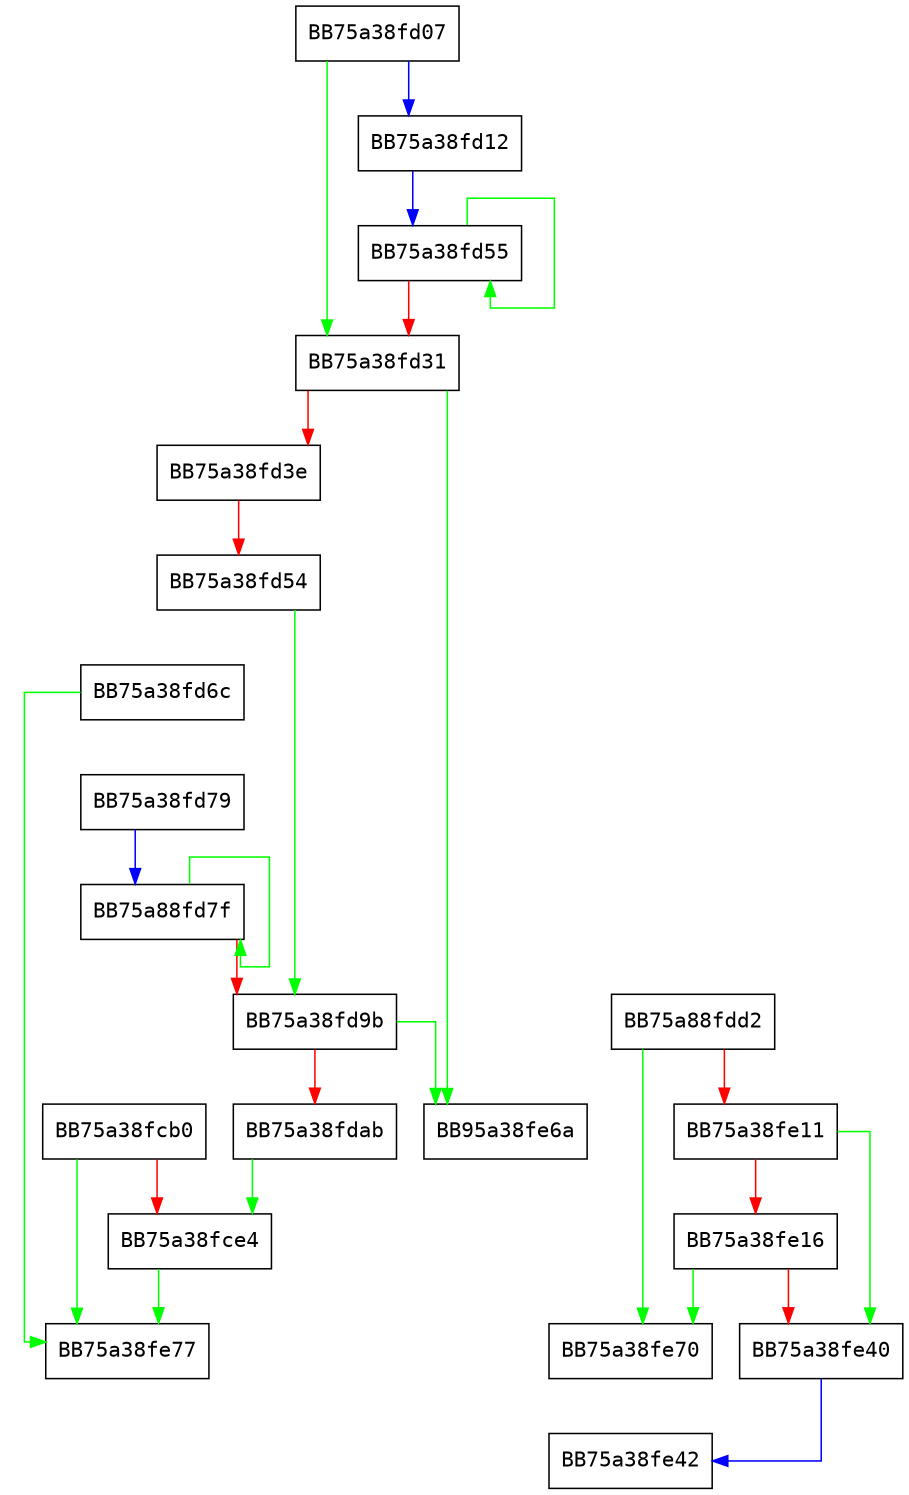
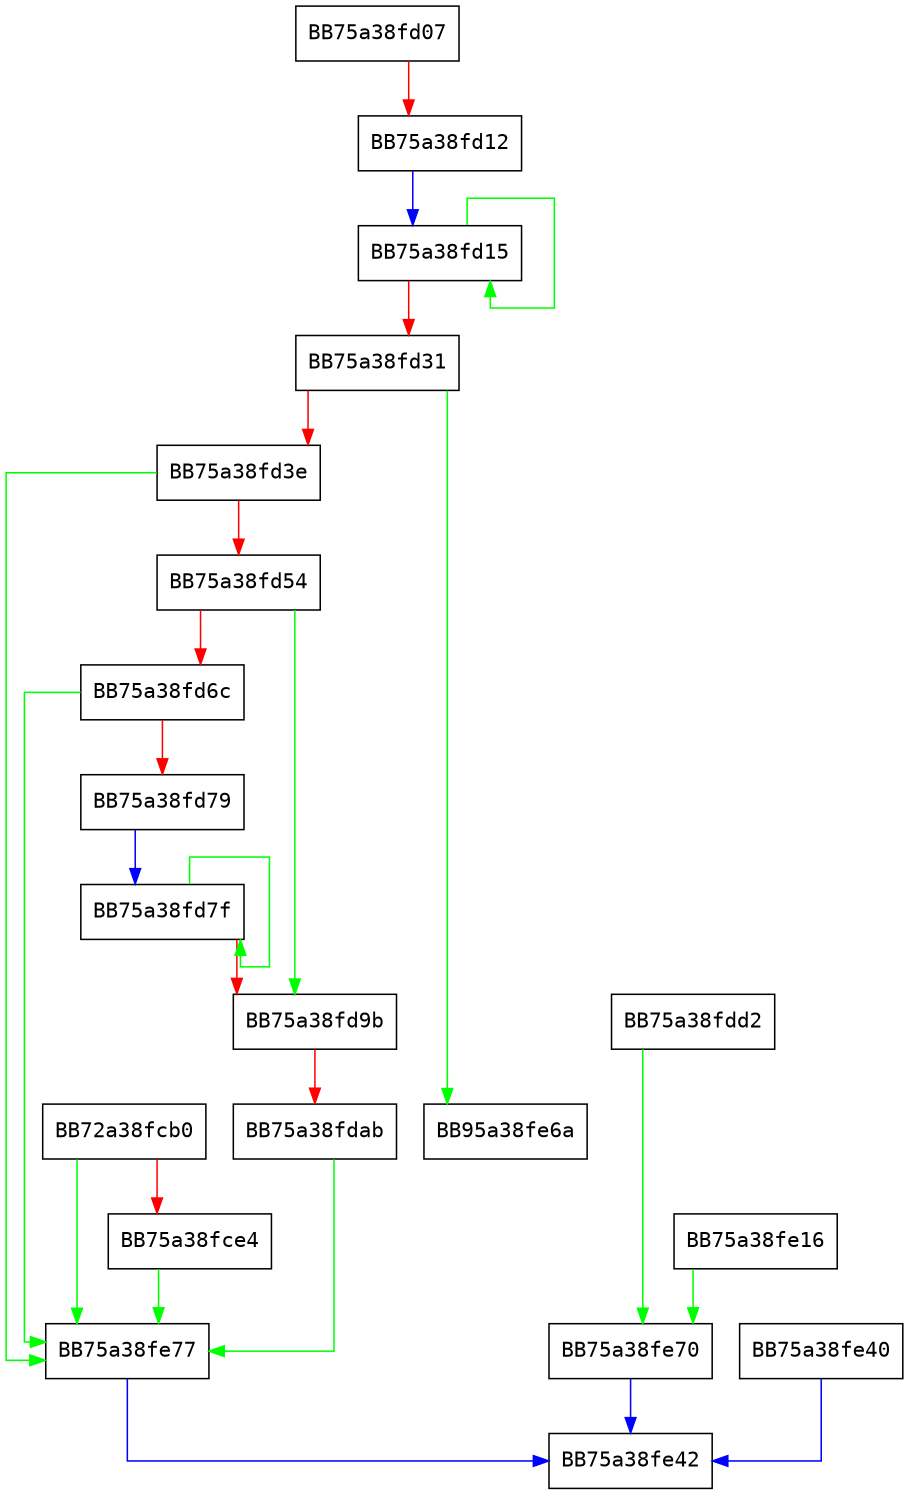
  digraph {
    fontname="DejaVu Sans Mono"
    splines=ortho
    node [fontname="DejaVu Sans Mono" shape=box]
    edge [color=green fontname="DejaVu Sans Mono"]
-   BB75a38fcb0
+   BB75a38fcb0 [label=BB72a38fcb0]
    BB75a38fe77
    BB75a38fce4
    BB75a38fe42
    BB75a38fd07
    BB75a38fd31
    BB75a38fd12
    n8 [label=BB95a38fe6a]
    BB75a38fd3e
-   BB75a38fd15 [label=BB75a38fd55]
+   BB75a38fd15
    BB75a38fd54
    BB75a38fd9b
    BB75a38fd6c
    BB75a38fdab
    BB75a38fd79
-   BB75a38fd7f [label=BB75a88fd7f]
-   BB75a38fdd2 [label=BB75a88fdd2]
+   BB75a38fd7f
+   BB75a38fdd2
    BB75a38fe70
-   BB75a38fe11
    BB75a38fe40
    BB75a38fe16
    BB75a38fcb0 -> BB75a38fe77
    BB75a38fcb0 -> BB75a38fce4 [color=red]
+   BB75a38fe77 -> BB75a38fe42 [color=blue]
    BB75a38fce4 -> BB75a38fe77
-   BB75a38fd07 -> BB75a38fd31
-   BB75a38fd07 -> BB75a38fd12 [color=blue]
+   BB75a38fd07 -> BB75a38fd12 [color=red]
    BB75a38fd31 -> n8
    BB75a38fd31 -> BB75a38fd3e [color=red]
    BB75a38fd12 -> BB75a38fd15 [color=blue]
+   BB75a38fd3e -> BB75a38fe77
    BB75a38fd3e -> BB75a38fd54 [color=red]
    BB75a38fd15 -> BB75a38fd31 [color=red]
    BB75a38fd15 -> BB75a38fd15
    BB75a38fd54 -> BB75a38fd9b
-   BB75a38fd9b -> n8
+   BB75a38fd54 -> BB75a38fd6c [color=red]
    BB75a38fd9b -> BB75a38fdab [color=red]
    BB75a38fd6c -> BB75a38fe77
-   BB75a38fdab -> BB75a38fce4
+   BB75a38fd6c -> BB75a38fd79 [color=red]
+   BB75a38fdab -> BB75a38fe77
    BB75a38fd79 -> BB75a38fd7f [color=blue]
    BB75a38fd7f -> BB75a38fd9b [color=red]
    BB75a38fd7f -> BB75a38fd7f
    BB75a38fdd2 -> BB75a38fe70
-   BB75a38fdd2 -> BB75a38fe11 [color=red]
-   BB75a38fe11 -> BB75a38fe40
-   BB75a38fe11 -> BB75a38fe16 [color=red]
+   BB75a38fe70 -> BB75a38fe42 [color=blue]
    BB75a38fe40 -> BB75a38fe42 [color=blue]
    BB75a38fe16 -> BB75a38fe70
-   BB75a38fe16 -> BB75a38fe40 [color=red]
  }
